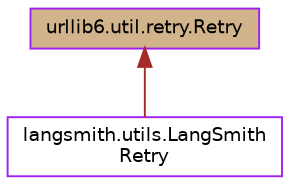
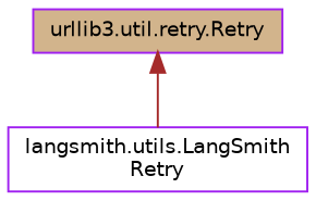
  digraph {
    node [color=purple fontname=Helvetica fontsize=10 shape=record style=filled]
-   n1 [fillcolor=tan fontcolor=black height=0.2 label="urllib6.util.retry.Retry" width=0.4]
+   n1 [fillcolor=tan fontcolor=black height=0.2 label="urllib3.util.retry.Retry" width=0.4]
    n2 [fillcolor=white height=0.2 label="langsmith.utils.LangSmith\lRetry" width=0.4]
    n1 -> n2 [color=brown dir=back fontname=Helvetica fontsize=10 labelfontname=Helvetica labelfontsize=10 style=solid]
  }
